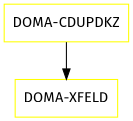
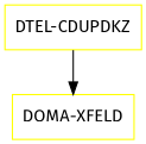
  digraph {
    fontname="Fira Sans"
    node [color=yellow shape=box fontname="Fira Sans"]
-   "DTEL-CDUPDKZ" [label="DOMA-CDUPDKZ"]
+   "DTEL-CDUPDKZ"
    "DOMA-XFELD"
    "DTEL-CDUPDKZ" -> "DOMA-XFELD" [fontname="Fira Sans"]
  }
